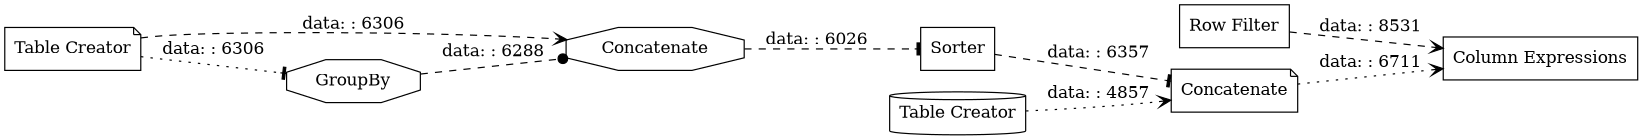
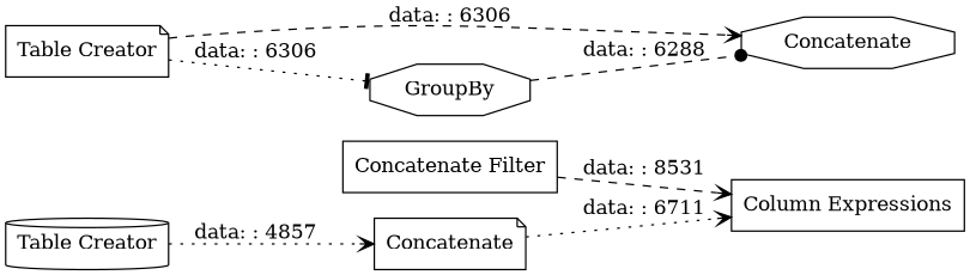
  digraph {
    rankdir=LR
    node [shape=box]
    edge [arrowhead=vee style=dashed]
    n1 [label=Concatenate shape=note]
    n2 [label="Column Expressions"]
    n3 [label=Concatenate shape=octagon]
-   n4 [label=Sorter]
    n5 [label=GroupBy shape=octagon]
-   n6 [label="Row Filter"]
+   n6 [label="Concatenate Filter"]
    n7 [label="Table Creator" shape=note]
    n8 [label="Table Creator" shape=cylinder]
    n1 -> n2 [label="data: : 6711" style=dotted]
-   n3 -> n4 [arrowhead=tee label="data: : 6026"]
-   n4 -> n1 [arrowhead=tee label="data: : 6357"]
    n5 -> n3 [arrowhead=dot label="data: : 6288"]
    n6 -> n2 [label="data: : 8531"]
    n7 -> n3 [label="data: : 6306"]
    n7 -> n5 [arrowhead=tee label="data: : 6306" style=dotted]
    n8 -> n1 [label="data: : 4857" style=dotted]
  }
